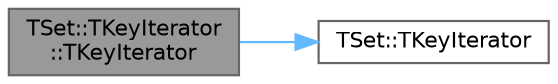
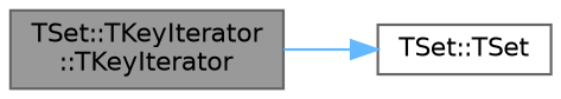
  digraph {
    rankdir=LR
    node [fontname=Helvetica fontsize=10 shape=box style=filled]
    n1 [color=gray40 fillcolor=grey60 fontcolor=black height=0.2 label="TSet::TKeyIterator\l::TKeyIterator" width=0.4]
-   n2 [color=grey40 fillcolor=white height=0.2 label="TSet::TKeyIterator" width=0.4]
+   n2 [color=grey40 fillcolor=white height=0.2 label="TSet::TSet" width=0.4]
    n1 -> n2 [color=steelblue1 fontname=Helvetica fontsize=10 labelfontname=Helvetica labelfontsize=10 style=solid]
  }
